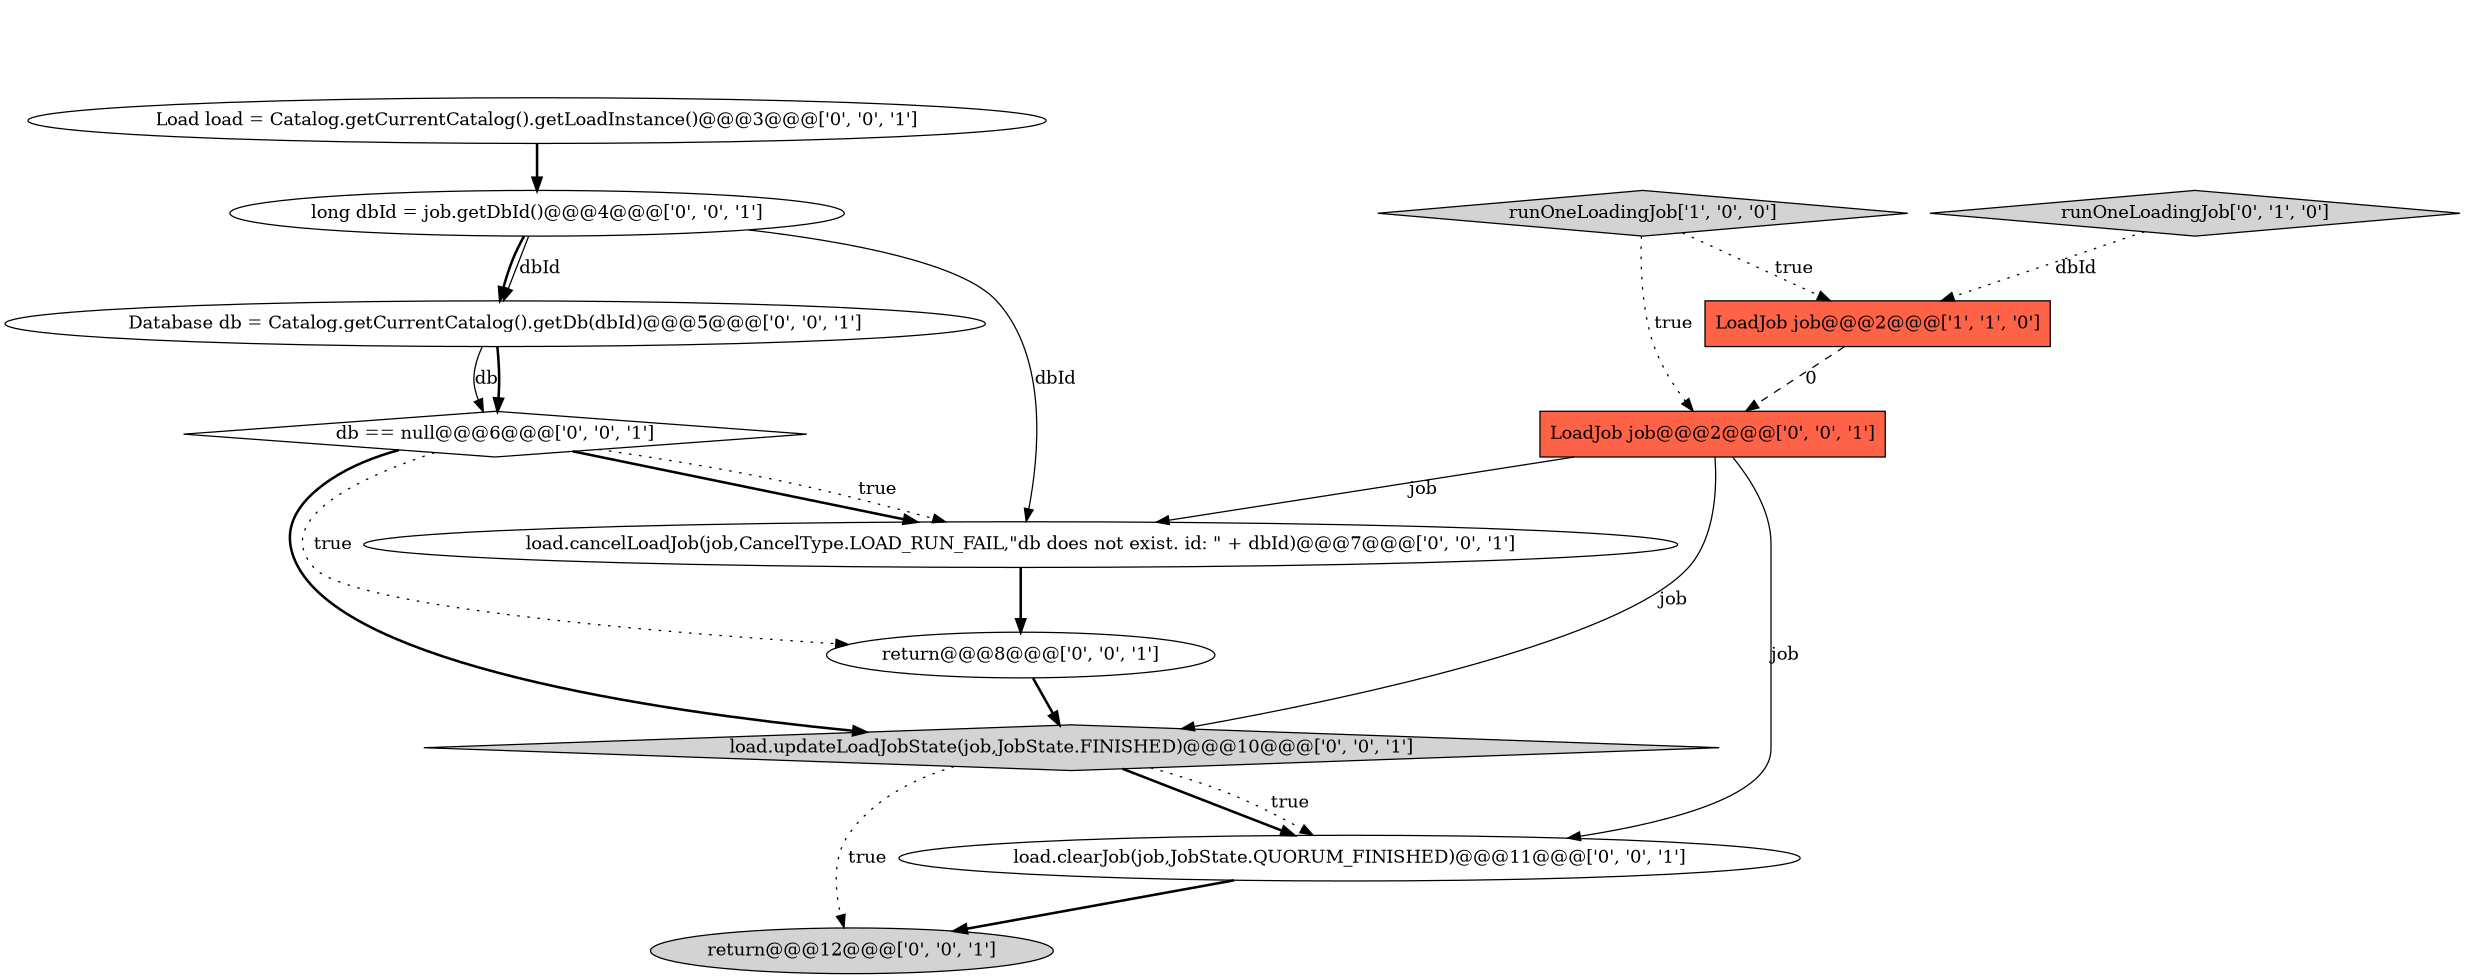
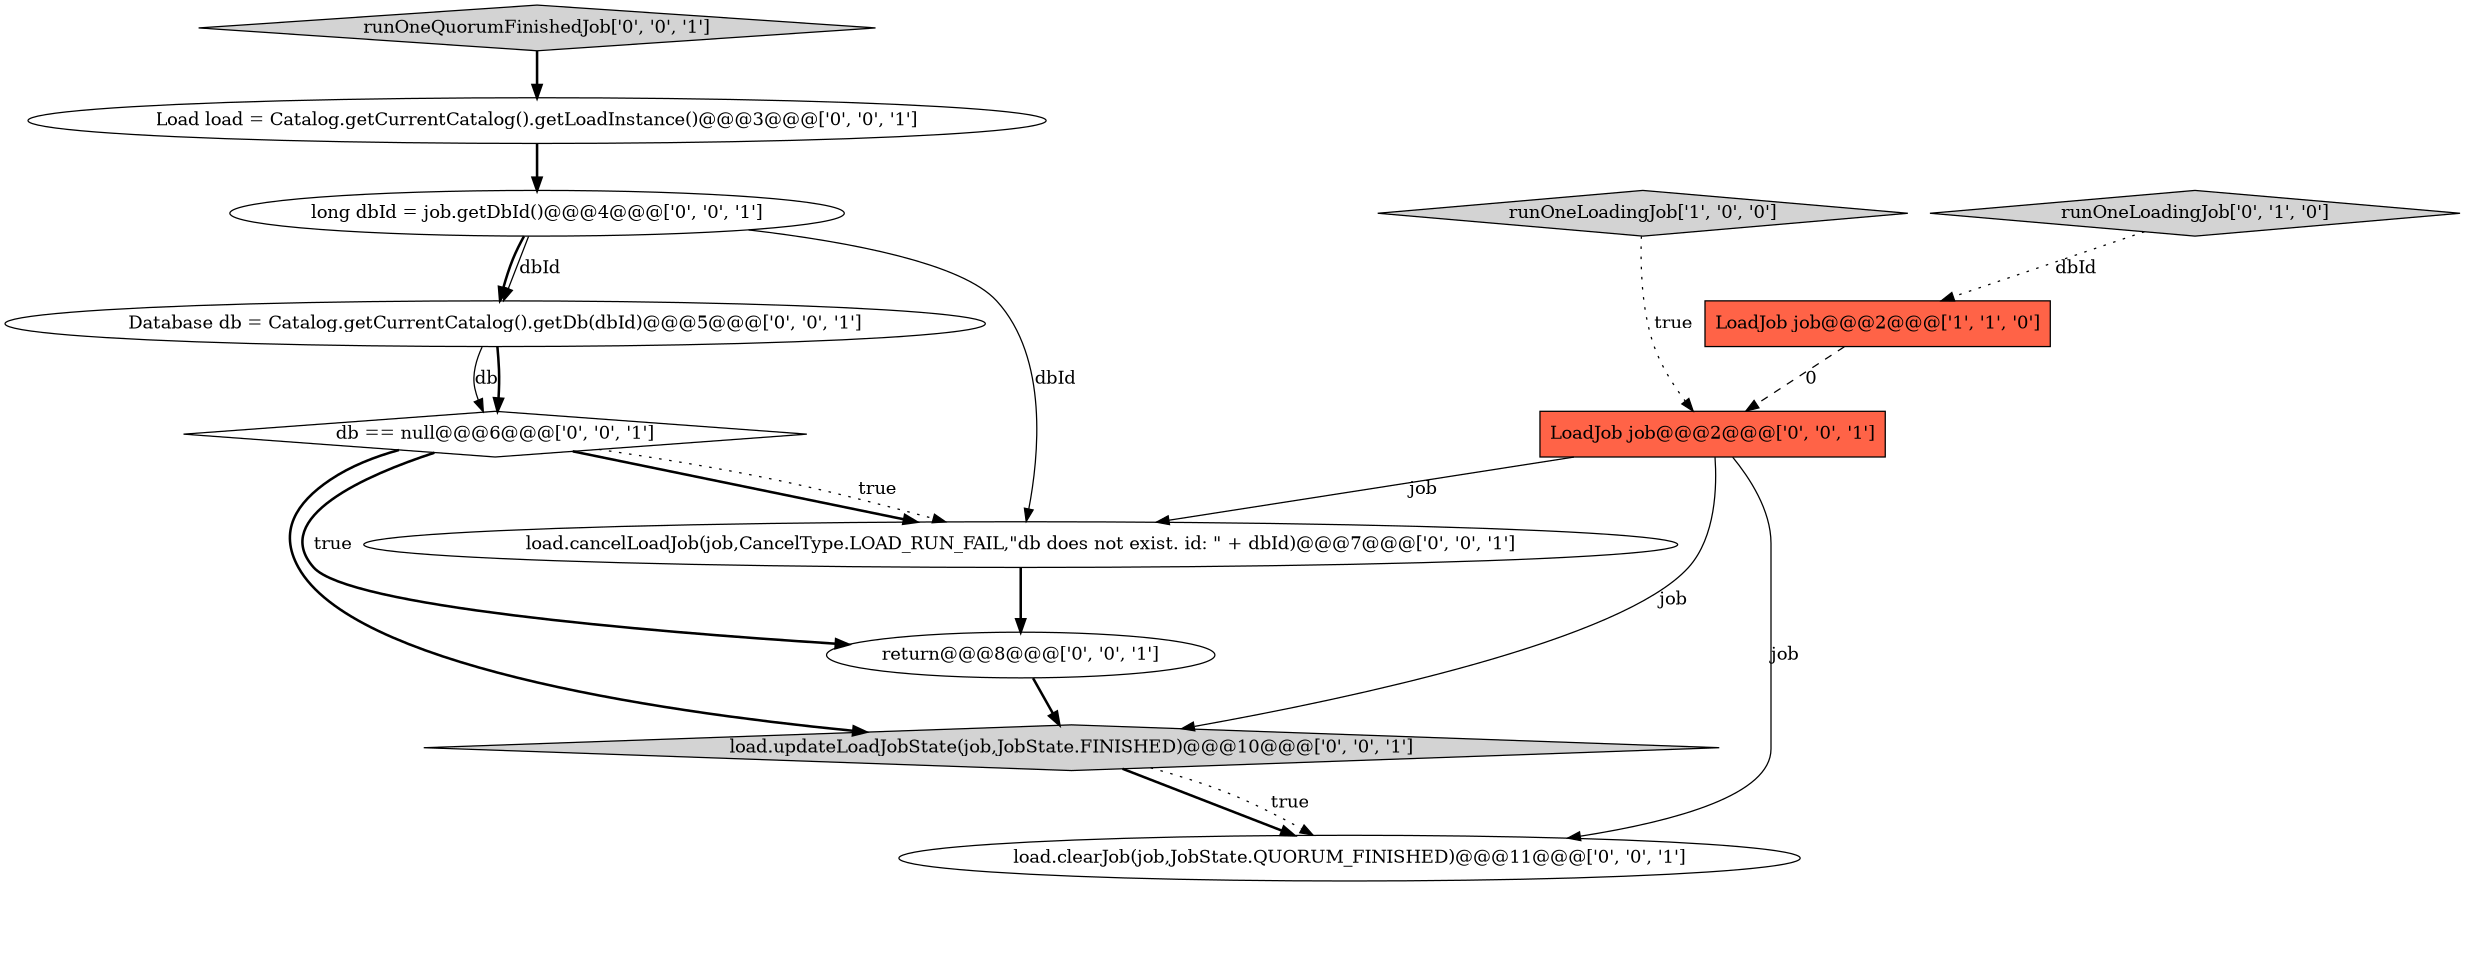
  digraph {
    node [fillcolor=white shape=ellipse style=filled]
    edge [style=bold]
    n1 [label="db == null@@@6@@@['0', '0', '1']" shape=diamond]
    n2 [fillcolor=lightgray label="load.updateLoadJobState(job,JobState.FINISHED)@@@10@@@['0', '0', '1']" shape=diamond]
    n3 [label="return@@@8@@@['0', '0', '1']"]
    n4 [label="load.cancelLoadJob(job,CancelType.LOAD_RUN_FAIL,\"db does not exist. id: \" + dbId)@@@7@@@['0', '0', '1']"]
    n5 [label="load.clearJob(job,JobState.QUORUM_FINISHED)@@@11@@@['0', '0', '1']"]
-   n6 [fillcolor=lightgray label="return@@@12@@@['0', '0', '1']"]
    n7 [label="Database db = Catalog.getCurrentCatalog().getDb(dbId)@@@5@@@['0', '0', '1']"]
    n8 [label="Load load = Catalog.getCurrentCatalog().getLoadInstance()@@@3@@@['0', '0', '1']"]
    n9 [label="long dbId = job.getDbId()@@@4@@@['0', '0', '1']"]
+   n10 [fillcolor=lightgray label="runOneQuorumFinishedJob['0', '0', '1']" shape=diamond]
    n11 [fillcolor=tomato label="LoadJob job@@@2@@@['0', '0', '1']" shape=box]
    n12 [fillcolor=lightgray label="runOneLoadingJob['1', '0', '0']" shape=diamond]
    n13 [fillcolor=tomato label="LoadJob job@@@2@@@['1', '1', '0']" shape=box]
    n14 [fillcolor=lightgray label="runOneLoadingJob['0', '1', '0']" shape=diamond]
    n1 -> n2
-   n1 -> n3 [label=true style=dotted]
+   n1 -> n3 [label=true]
    n1 -> n4
    n1 -> n4 [label=true style=dotted]
    n2 -> n5
    n2 -> n5 [label=true style=dotted]
-   n2 -> n6 [label=true style=dotted]
    n3 -> n2
    n4 -> n3
-   n5 -> n6
    n7 -> n1 [label=db style=solid]
    n7 -> n1
    n8 -> n9
    n9 -> n4 [label=dbId style=solid]
    n9 -> n7
    n9 -> n7 [label=dbId style=solid]
+   n10 -> n8
    n11 -> n2 [label=job style=solid]
    n11 -> n4 [label=job style=solid]
    n11 -> n5 [label=job style=solid]
    n12 -> n11 [label=true style=dotted]
-   n12 -> n13 [label=true style=dotted]
    n13 -> n11 [label=0 style=dashed]
    n14 -> n13 [label=dbId style=dotted]
  }
